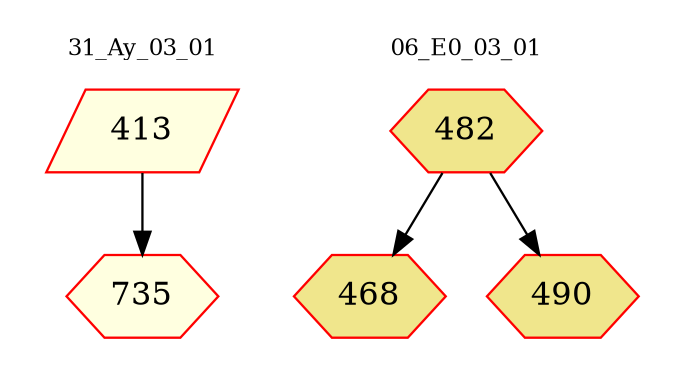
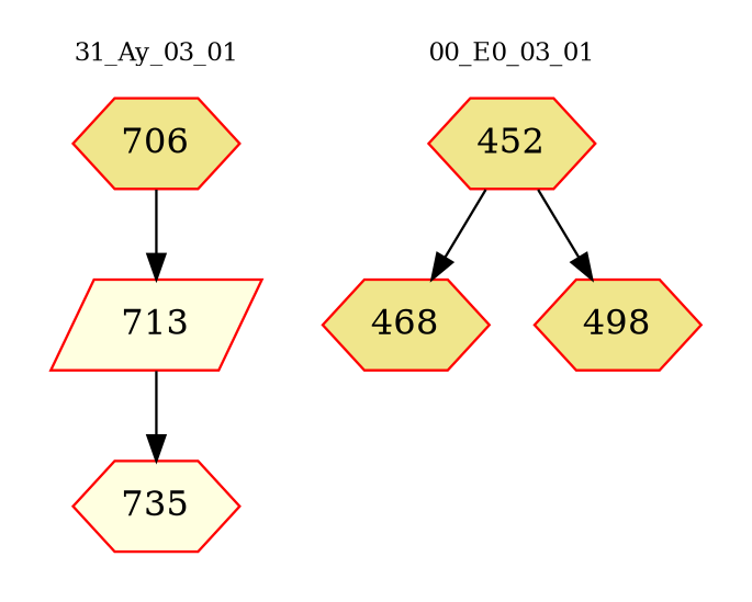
  digraph {
    node [color=red fillcolor=khaki shape=hexagon style=filled]
    edge [color=black]
-   n2 [fillcolor=lightyellow label=413 shape=parallelogram]
+   n1 [label=706]
+   n2 [fillcolor=lightyellow label=713 shape=parallelogram]
    n3 [fillcolor=lightyellow label=735]
-   n4 [label=482]
+   n4 [label=452]
    n5 [label=468]
-   n6 [label=490]
+   n6 [label=498]
    subgraph cluster_1 {
      color=white
      fontsize=10
      label="31_Ay_03_01"
+     n1
      n2
      n3
    }
    subgraph cluster_2 {
      color=white
      fontsize=10
-     label="06_E0_03_01"
+     label="00_E0_03_01"
      n4
      n5
      n6
    }
+   n1 -> n2
    n2 -> n3
    n4 -> n5
    n4 -> n6
  }
